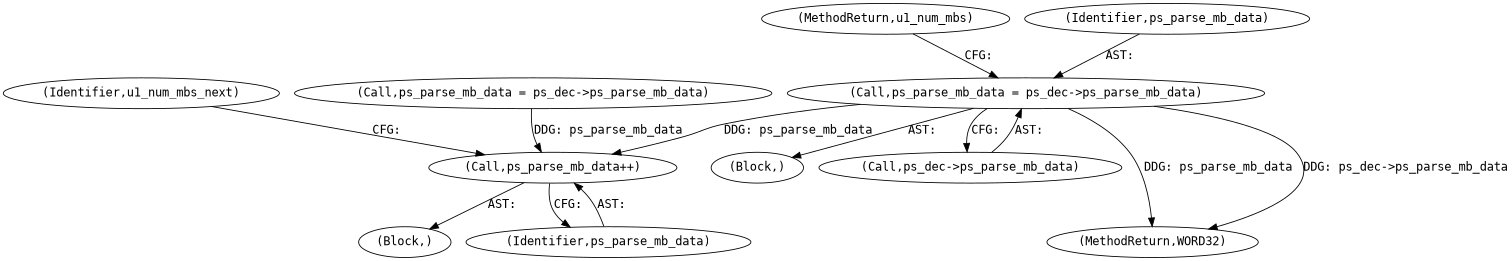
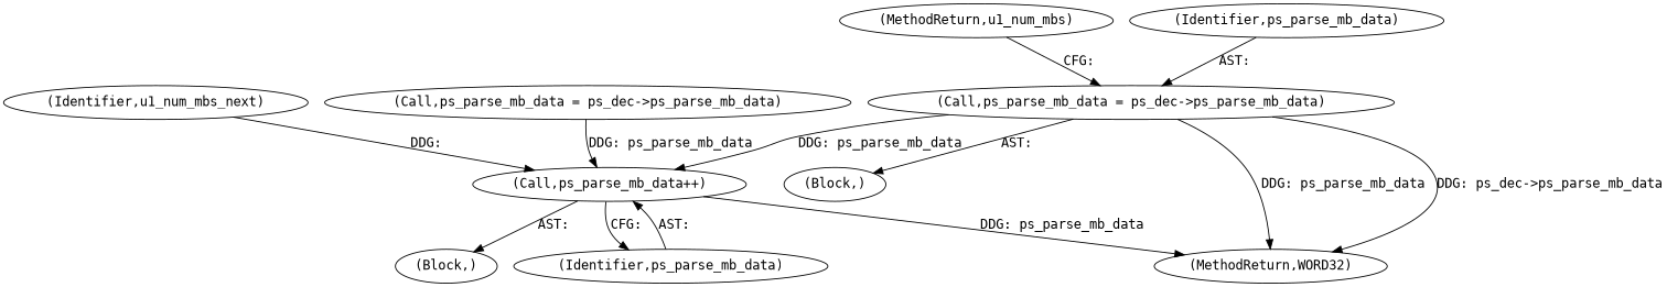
  digraph {
    fontname="DejaVu Sans Mono"
    node [fontname="DejaVu Sans Mono"]
    edge [fontname="DejaVu Sans Mono"]
    n1 [label="(Call,ps_parse_mb_data = ps_dec->ps_parse_mb_data)"]
    n2 [label="(Call,ps_parse_mb_data++)"]
    n3 [label="(Block,)"]
-   n4 [label="(Call,ps_dec->ps_parse_mb_data)"]
    n5 [label="(MethodReturn,WORD32)"]
    n6 [label="(Block,)"]
    n7 [label="(Identifier,ps_parse_mb_data)"]
    n8 [label="(MethodReturn,u1_num_mbs)"]
    n9 [label="(Identifier,ps_parse_mb_data)"]
    n10 [label="(Identifier,u1_num_mbs_next)"]
    n11 [label="(Call,ps_parse_mb_data = ps_dec->ps_parse_mb_data)"]
    n1 -> n2 [label="DDG: ps_parse_mb_data"]
    n1 -> n3 [label="AST: "]
-   n1 -> n4 [label="CFG: "]
    n1 -> n5 [label="DDG: ps_parse_mb_data"]
    n1 -> n5 [label="DDG: ps_dec->ps_parse_mb_data"]
+   n2 -> n5 [label="DDG: ps_parse_mb_data"]
    n2 -> n6 [label="AST: "]
    n2 -> n7 [label="CFG: "]
-   n4 -> n1 [label="AST: "]
    n7 -> n2 [label="AST: "]
    n8 -> n1 [label="CFG: "]
    n9 -> n1 [label="AST: "]
-   n10 -> n2 [label="CFG: "]
+   n10 -> n2 [label="DDG: "]
    n11 -> n2 [label="DDG: ps_parse_mb_data"]
  }
